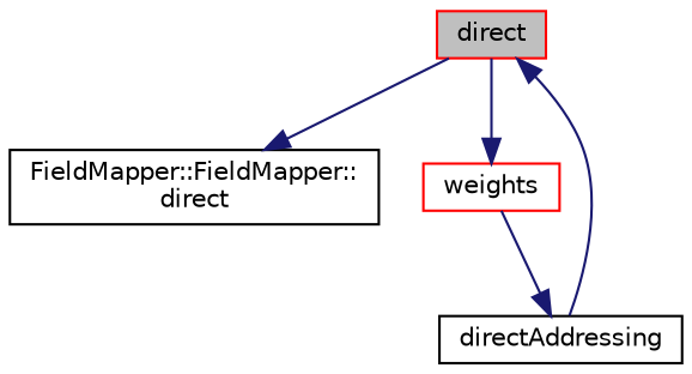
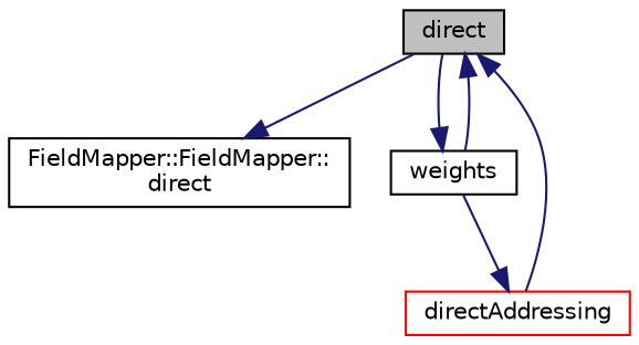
  digraph {
    rankdir=TB
    node [color=black fontname=Helvetica fontsize=10 shape=record]
    edge [color=midnightblue fontname=Helvetica fontsize=10 labelfontname=Helvetica labelfontsize=10 style=solid]
-   n1 [color=red fillcolor=grey75 fontcolor=black height=0.2 label=direct style=filled width=0.4]
+   n1 [fillcolor=grey75 fontcolor=black height=0.2 label=direct style=filled width=0.4]
    n2 [height=0.2 label="FieldMapper::FieldMapper::\ldirect" width=0.4]
-   n3 [color=red height=0.2 label=weights width=0.4]
-   n4 [height=0.2 label=directAddressing width=0.4]
+   n3 [height=0.2 label=weights width=0.4]
+   n4 [color=red height=0.2 label=directAddressing width=0.4]
    n1 -> n2
    n1 -> n3
+   n3 -> n1
    n3 -> n4
    n4 -> n1
  }
